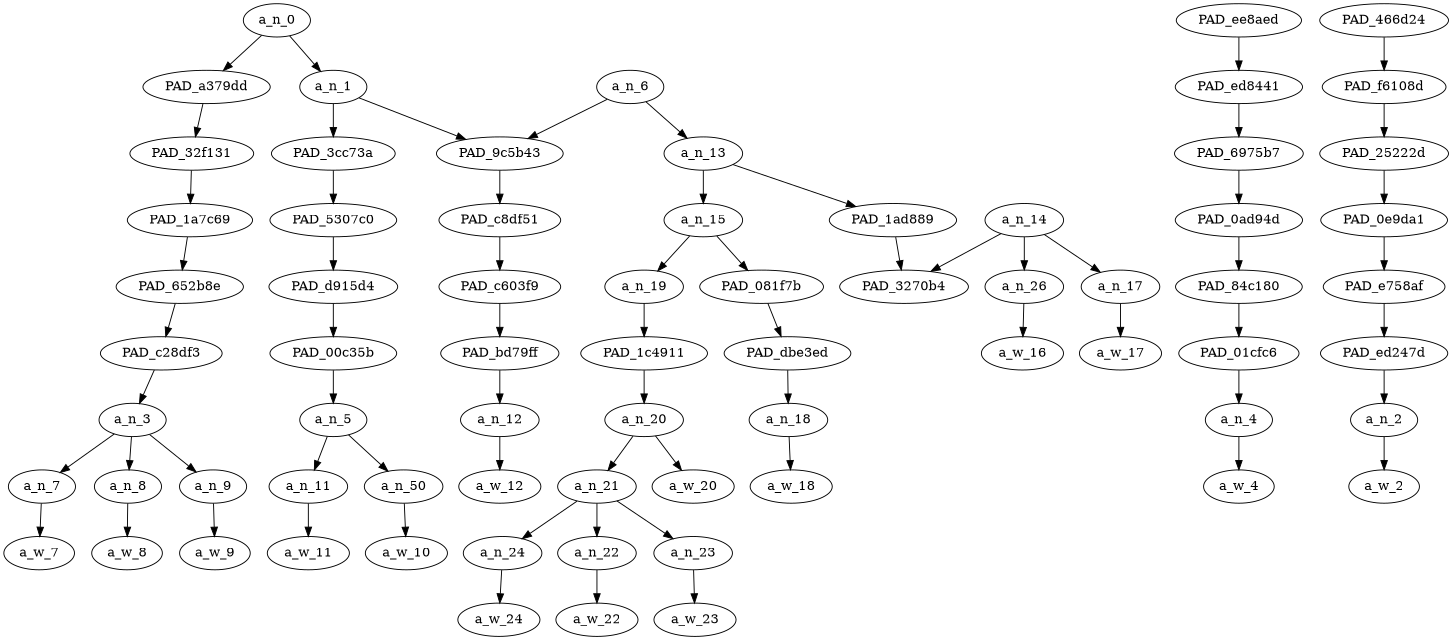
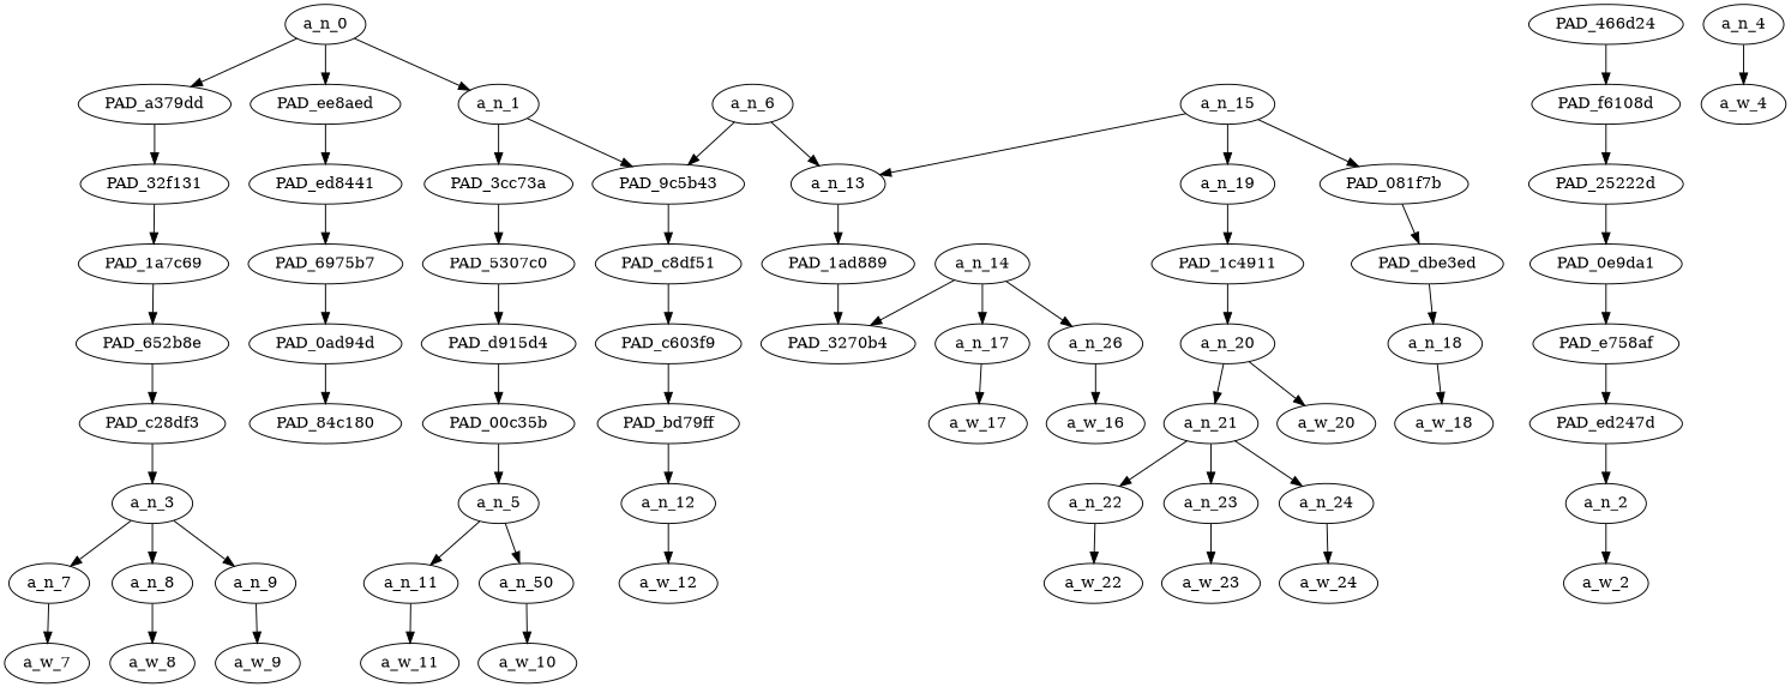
  strict digraph {
    node [div_dir=-1 index=0 level=1 text_span="[14]" value=0.03339781]
    a_n_0 [level=8 text_span="[0, 1, 2, 3, 4, 5, 6, 7, 8, 9, 10, 11, 12, 13, 14]" value=1.00000000]
    PAD_ee8aed [index=3 level=7]
    a_n_1 [level=7 text_span="[0, 1, 2, 3, 4, 5, 6, 7, 8, 9]" value=0.77228163]
    PAD_a379dd [index=2 level=7 text_span="[11, 12, 13]" value=0.17080829]
    PAD_466d24 [div_dir=1 index=1 level=7 text_span="[10]" value=0.02339437]
    PAD_f6108d [div_dir=1 index=2 level=6 text_span="[10]" value=0.02339437]
    PAD_ed8441 [index=4 level=6]
    PAD_3cc73a [level=6 text_span="[0, 1]" value=0.12042257]
    PAD_9c5b43 [index=1 level=5 text_span="[2]" value=0.06316029]
    PAD_32f131 [index=3 level=6 text_span="[11, 12, 13]" value=0.17080829]
    PAD_25222d [div_dir=1 index=3 level=5 text_span="[10]" value=0.02339437]
    PAD_6975b7 [index=5 level=5]
    PAD_5307c0 [level=5 text_span="[0, 1]" value=0.12042257]
    a_n_6 [index=1 level=6 text_span="[2, 3, 4, 5, 6, 7, 8, 9]" value=0.65173284]
    a_n_13 [index=2 level=5 text_span="[3, 4, 5, 6, 7, 8, 9]" value=0.58849620]
    PAD_1a7c69 [index=4 level=5 text_span="[11, 12, 13]" value=0.17080829]
    PAD_0e9da1 [div_dir=1 index=4 level=4 text_span="[10]" value=0.02339437]
    PAD_e758af [div_dir=1 index=5 level=3 text_span="[10]" value=0.02339437]
    PAD_ed247d [div_dir=1 index=6 level=2 text_span="[10]" value=0.02339437]
    a_n_2 [div_dir=1 index=10 text_span="[10]" value=0.02339437]
    a_w_2 [div_dir=0 index=10 level=0 text_span="[10]" value=still]
    PAD_0ad94d [index=6 level=4]
    PAD_84c180 [index=7 level=3]
-   PAD_01cfc6 [index=8 level=2]
    a_n_4 [index=14]
    a_w_4 [div_dir=0 index=14 level=0 value=today]
    PAD_d915d4 [level=4 text_span="[0, 1]" value=0.12042257]
    PAD_c8df51 [index=1 level=4 text_span="[2]" value=0.06316029]
    PAD_1ad889 [div_dir=1 index=2 level=4 text_span="[3, 4]" value=0.42617967]
    a_n_15 [index=3 level=4 text_span="[5, 6, 7, 8, 9]" value=0.16230348]
    PAD_00c35b [level=3 text_span="[0, 1]" value=0.12042257]
    a_n_5 [level=2 text_span="[0, 1]" value=0.12042257]
    n33 [label=a_n_50 text_span="[0]" value=0.05826376]
    a_n_11 [index=1 text_span="[1]" value=0.06202444]
    a_w_10 [div_dir=0 level=0 text_span="[0]" value=hillary]
    a_w_11 [div_dir=0 index=1 level=0 text_span="[1]" value=clinton]
    PAD_c603f9 [index=1 level=3 text_span="[2]" value=0.06316029]
    PAD_3270b4 [div_dir=1 index=2 level=3 text_span="[3, 4]" value=0.42617967]
    PAD_081f7b [index=3 level=3 text_span="[5]" value=0.03845421]
    a_n_19 [index=4 level=3 text_span="[6, 7, 8, 9]" value=0.12381854]
    PAD_bd79ff [index=1 level=2 text_span="[2]" value=0.06316029]
    a_n_12 [index=2 text_span="[2]" value=0.06316029]
    a_w_12 [div_dir=0 index=2 level=0 text_span="[2]" value=with]
    PAD_dbe3ed [index=3 level=2 text_span="[5]" value=0.03845421]
    PAD_1c4911 [index=4 level=2 text_span="[6]" value=0.02443420]
    a_n_14 [div_dir=1 index=2 level=2 text_span="[3, 4]" value=0.42617967]
    n47 [index=3 label=a_n_26 text_span="[3]" value=0.24090823]
    a_n_17 [div_dir=1 index=4 text_span="[4]" value=0.18525591]
    a_w_16 [div_dir=0 index=3 level=0 text_span="[3]" value=dyke]
    a_w_17 [div_dir=0 index=4 level=0 text_span="[4]" value=roomie]
    a_n_18 [index=5 text_span="[5]" value=0.03845421]
    a_n_20 [index=6 text_span="[6]" value=0.02443420]
    a_n_21 [index=5 level=2 text_span="[7, 8, 9]" value=0.09935338]
    a_n_22 [index=7 text_span="[7]" value=0.02397980]
    a_n_23 [div_dir=1 index=8 text_span="[8]" value=0.03477105]
    a_n_24 [index=9 text_span="[9]" value=0.04057053]
    a_w_18 [div_dir=0 index=5 level=0 text_span="[5]" value=back]
    a_w_20 [div_dir=0 index=6 level=0 text_span="[6]" value=in]
    a_w_22 [div_dir=0 index=7 level=0 text_span="[7]" value=the]
    a_w_23 [div_dir=0 index=8 level=0 text_span="[8]" value=latter]
    a_w_24 [div_dir=0 index=9 level=0 text_span="[9]" value="<number>"]
    PAD_652b8e [index=5 level=4 text_span="[11, 12, 13]" value=0.17080829]
    PAD_c28df3 [index=6 level=3 text_span="[11, 12, 13]" value=0.17080829]
    a_n_3 [index=7 level=2 text_span="[11, 12, 13]" value=0.17080829]
    a_n_7 [div_dir=1 index=11 text_span="[11]" value=0.02902912]
    a_n_8 [div_dir=1 index=12 text_span="[12]" value=0.06775187]
    a_n_9 [index=13 text_span="[13]" value=0.07399705]
    a_w_7 [div_dir=0 index=11 level=0 text_span="[11]" value=a]
    a_w_8 [div_dir=0 index=12 level=0 text_span="[12]" value=rotten]
    a_w_9 [div_dir=0 index=13 level=0 text_span="[13]" value=bitch]
+   a_n_0 -> PAD_ee8aed
    a_n_0 -> a_n_1
    a_n_0 -> PAD_a379dd
    PAD_ee8aed -> PAD_ed8441
    a_n_1 -> PAD_3cc73a
    a_n_1 -> PAD_9c5b43
    PAD_a379dd -> PAD_32f131
    PAD_466d24 -> PAD_f6108d
    PAD_f6108d -> PAD_25222d
    PAD_ed8441 -> PAD_6975b7
    PAD_3cc73a -> PAD_5307c0
    PAD_9c5b43 -> PAD_c8df51
    PAD_32f131 -> PAD_1a7c69
    PAD_25222d -> PAD_0e9da1
    PAD_6975b7 -> PAD_0ad94d
    PAD_5307c0 -> PAD_d915d4
    a_n_6 -> PAD_9c5b43
    a_n_6 -> a_n_13
    a_n_13 -> PAD_1ad889
-   a_n_13 -> a_n_15
+   a_n_15 -> a_n_13
    PAD_1a7c69 -> PAD_652b8e
    PAD_0e9da1 -> PAD_e758af
    PAD_e758af -> PAD_ed247d
    PAD_ed247d -> a_n_2
    a_n_2 -> a_w_2
    PAD_0ad94d -> PAD_84c180
-   PAD_84c180 -> PAD_01cfc6
-   PAD_01cfc6 -> a_n_4
    a_n_4 -> a_w_4
    PAD_d915d4 -> PAD_00c35b
    PAD_c8df51 -> PAD_c603f9
    PAD_1ad889 -> PAD_3270b4
    a_n_15 -> PAD_081f7b
    a_n_15 -> a_n_19
    PAD_00c35b -> a_n_5
    a_n_5 -> n33
    a_n_5 -> a_n_11
    n33 -> a_w_10
    a_n_11 -> a_w_11
    PAD_c603f9 -> PAD_bd79ff
    PAD_081f7b -> PAD_dbe3ed
    a_n_19 -> PAD_1c4911
    PAD_bd79ff -> a_n_12
    a_n_12 -> a_w_12
    PAD_dbe3ed -> a_n_18
    PAD_1c4911 -> a_n_20
    a_n_14 -> PAD_3270b4
    a_n_14 -> n47
    a_n_14 -> a_n_17
    n47 -> a_w_16
    a_n_17 -> a_w_17
    a_n_18 -> a_w_18
    a_n_20 -> a_n_21
    a_n_20 -> a_w_20
    a_n_21 -> a_n_22
    a_n_21 -> a_n_23
    a_n_21 -> a_n_24
    a_n_22 -> a_w_22
    a_n_23 -> a_w_23
    a_n_24 -> a_w_24
    PAD_652b8e -> PAD_c28df3
    PAD_c28df3 -> a_n_3
    a_n_3 -> a_n_7
    a_n_3 -> a_n_8
    a_n_3 -> a_n_9
    a_n_7 -> a_w_7
    a_n_8 -> a_w_8
    a_n_9 -> a_w_9
  }
